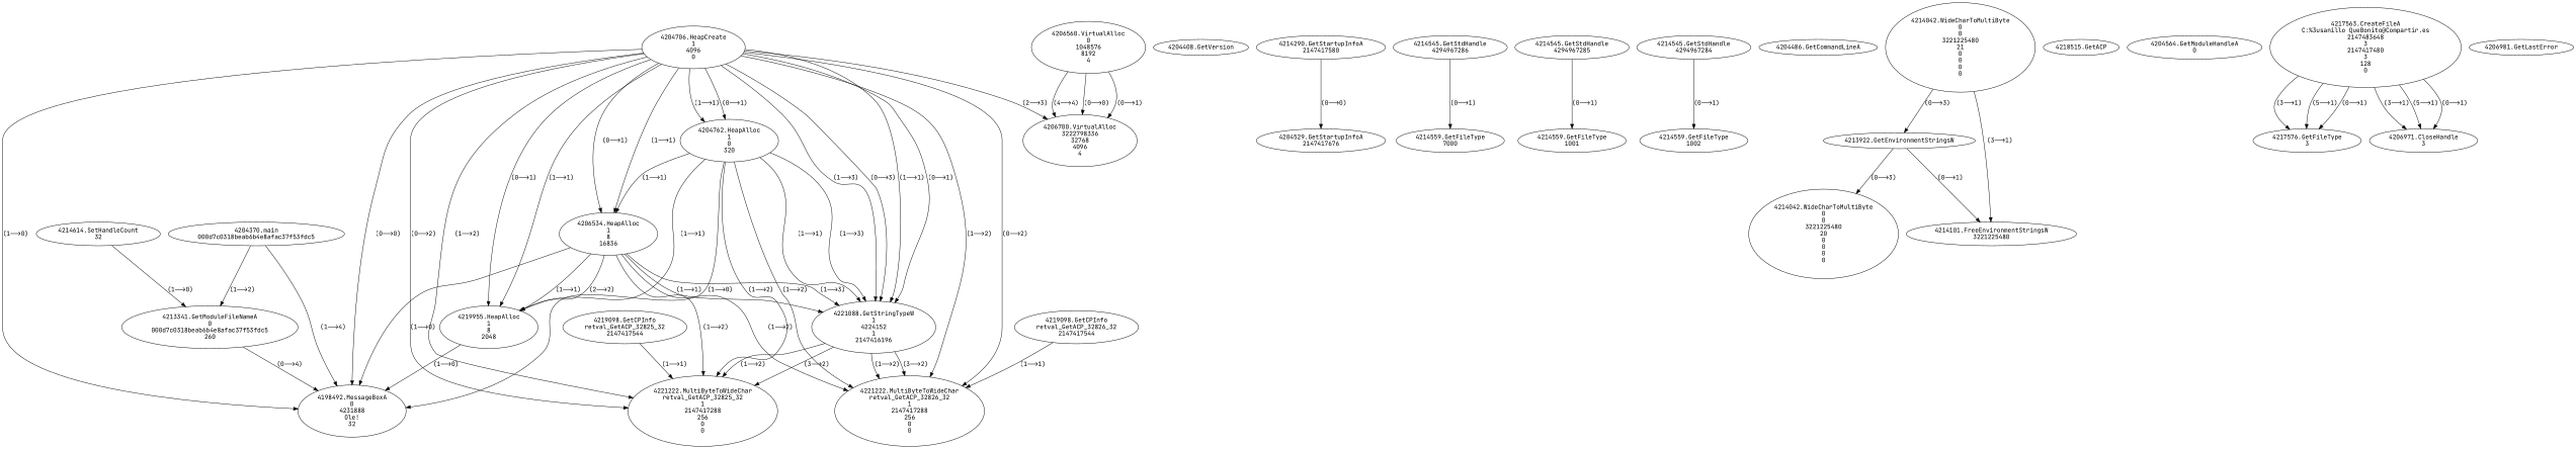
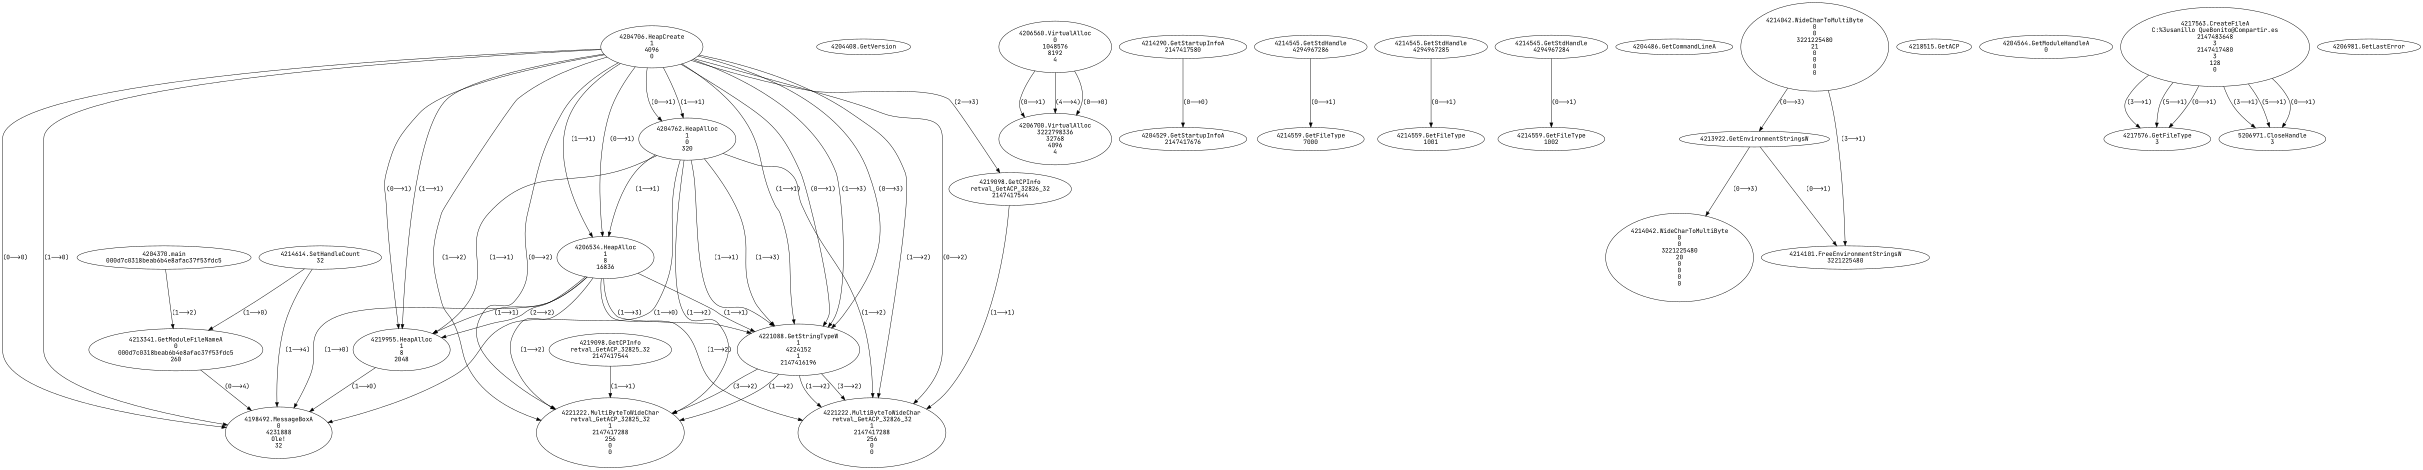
  digraph {
    fontname="JetBrains Mono"
    node [fontname="JetBrains Mono"]
    edge [fontname="JetBrains Mono"]
    n1 [label="4204370.main\n000d7c0318beab6b4e8afac37f53fdc5"]
    n2 [label="4213341.GetModuleFileNameA\n0\n000d7c0318beab6b4e8afac37f53fdc5\n260"]
    n3 [label="4198492.MessageBoxA\n0\n4231888\nOle!\n32"]
    n4 [label="4204408.GetVersion\n"]
    n5 [label="4204706.HeapCreate\n1\n4096\n0"]
    n6 [label="4204762.HeapAlloc\n1\n0\n320"]
    n7 [label="4206534.HeapAlloc\n1\n8\n16836"]
    n8 [label="4206700.VirtualAlloc\n3222798336\n32768\n4096\n4"]
    n9 [label="4219955.HeapAlloc\n1\n8\n2048"]
    n10 [label="4221088.GetStringTypeW\n1\n4224152\n1\n2147416196"]
    n11 [label="4221222.MultiByteToWideChar\nretval_GetACP_32825_32\n1\n2147417288\n256\n0\n0"]
    n12 [label="4221222.MultiByteToWideChar\nretval_GetACP_32826_32\n1\n2147417288\n256\n0\n0"]
    n13 [label="4206560.VirtualAlloc\n0\n1048576\n8192\n4"]
    n14 [label="4214290.GetStartupInfoA\n2147417580"]
    n15 [label="4204529.GetStartupInfoA\n2147417676"]
    n16 [label="4214545.GetStdHandle\n4294967286"]
    n17 [label="4214559.GetFileType\n7000"]
    n18 [label="4214545.GetStdHandle\n4294967285"]
    n19 [label="4214559.GetFileType\n1001"]
    n20 [label="4214545.GetStdHandle\n4294967284"]
    n21 [label="4214559.GetFileType\n1002"]
    n22 [label="4214614.SetHandleCount\n32"]
    n23 [label="4204486.GetCommandLineA\n"]
    n24 [label="4213922.GetEnvironmentStringsW\n"]
    n25 [label="4214101.FreeEnvironmentStringsW\n3221225480"]
    n26 [label="4214042.WideCharToMultiByte\n0\n0\n3221225480\n20\n0\n0\n0\n0"]
    n27 [label="4214042.WideCharToMultiByte\n0\n0\n3221225480\n21\n0\n0\n0\n0"]
    n28 [label="4218515.GetACP\n"]
    n29 [label="4204564.GetModuleHandleA\n0"]
    n30 [label="4217563.CreateFileA\nC:\Gusanillo QueBonito@Compartir.es\n2147483648\n3\n2147417480\n3\n128\n0"]
    n31 [label="4217576.GetFileType\n3"]
-   n32 [label="4206971.CloseHandle\n3"]
+   n32 [label="5206971.CloseHandle\n3"]
    n33 [label="4206981.GetLastError\n"]
    n34 [label="4219098.GetCPInfo\nretval_GetACP_32825_32\n2147417544"]
    n35 [label="4219098.GetCPInfo\nretval_GetACP_32826_32\n2147417544"]
    n1 -> n2 [label="(1-->2)"]
    n2 -> n3 [label="(0-->4)"]
    n5 -> n3 [label="(1-->0)"]
    n5 -> n3 [label="(0-->0)"]
    n5 -> n6 [label="(1-->1)"]
    n5 -> n6 [label="(0-->1)"]
    n5 -> n7 [label="(1-->1)"]
    n5 -> n7 [label="(0-->1)"]
-   n5 -> n8 [label="(2-->3)"]
+   n5 -> n35 [label="(2-->3)"]
    n5 -> n9 [label="(1-->1)"]
    n5 -> n9 [label="(0-->1)"]
    n5 -> n10 [label="(1-->1)"]
    n5 -> n10 [label="(0-->1)"]
    n5 -> n10 [label="(1-->3)"]
    n5 -> n10 [label="(0-->3)"]
    n5 -> n11 [label="(1-->2)"]
    n5 -> n11 [label="(0-->2)"]
    n5 -> n12 [label="(1-->2)"]
    n5 -> n12 [label="(0-->2)"]
    n6 -> n3 [label="(1-->0)"]
    n6 -> n7 [label="(1-->1)"]
    n6 -> n9 [label="(1-->1)"]
    n6 -> n10 [label="(1-->1)"]
    n6 -> n10 [label="(1-->3)"]
    n6 -> n11 [label="(1-->2)"]
    n6 -> n12 [label="(1-->2)"]
    n7 -> n3 [label="(1-->0)"]
    n7 -> n9 [label="(1-->1)"]
    n7 -> n9 [label="(2-->2)"]
    n7 -> n10 [label="(1-->1)"]
    n7 -> n10 [label="(1-->3)"]
    n7 -> n11 [label="(1-->2)"]
    n7 -> n12 [label="(1-->2)"]
    n9 -> n3 [label="(1-->0)"]
    n10 -> n11 [label="(1-->2)"]
    n10 -> n11 [label="(3-->2)"]
    n10 -> n12 [label="(1-->2)"]
    n10 -> n12 [label="(3-->2)"]
    n13 -> n8 [label="(0-->1)"]
    n13 -> n8 [label="(4-->4)"]
    n13 -> n8 [label="(0-->0)"]
    n14 -> n15 [label="(0-->0)"]
    n16 -> n17 [label="(0-->1)"]
    n18 -> n19 [label="(0-->1)"]
    n20 -> n21 [label="(0-->1)"]
    n22 -> n2 [label="(1-->0)"]
-   n1 -> n3 [label="(1-->4)"]
+   n22 -> n3 [label="(1-->4)"]
    n24 -> n25 [label="(0-->1)"]
    n24 -> n26 [label="(0-->3)"]
    n27 -> n24 [label="(0-->3)"]
    n27 -> n25 [label="(3-->1)"]
    n30 -> n31 [label="(3-->1)"]
    n30 -> n31 [label="(5-->1)"]
    n30 -> n31 [label="(0-->1)"]
    n30 -> n32 [label="(3-->1)"]
    n30 -> n32 [label="(5-->1)"]
    n30 -> n32 [label="(0-->1)"]
    n34 -> n11 [label="(1-->1)"]
    n35 -> n12 [label="(1-->1)"]
  }
